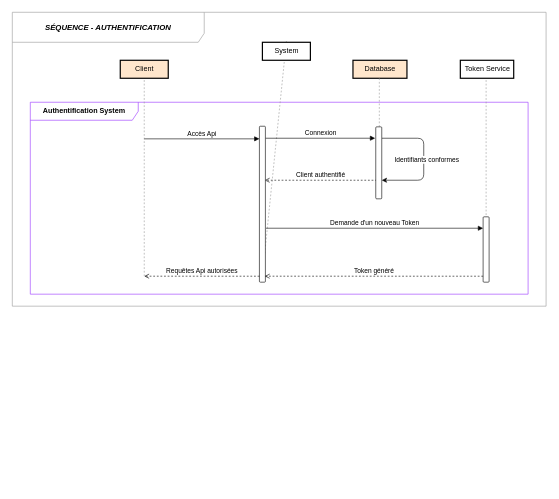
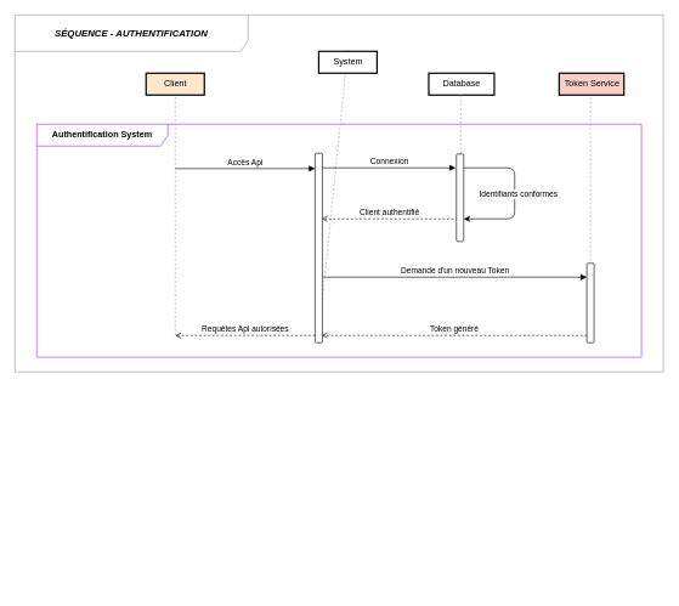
  <mxCell id="0" />
  <mxCell id="1" parent="0" />
  <mxCell id="2" value="&lt;div style=&quot;text-align: left&quot;&gt;&lt;span style=&quot;font-size: 13px&quot;&gt;&lt;b&gt;&lt;i&gt;SÉQUENCE - AUTHENTIFICATION&lt;/i&gt;&lt;/b&gt;&lt;/span&gt;&lt;br&gt;&lt;/div&gt;" style="shape=umlFrame;whiteSpace=wrap;html=1;gradientColor=none;swimlaneFillColor=#ffffff;width=320;height=50;strokeColor=#999999;" parent="1" vertex="1"><mxGeometry x="20" y="20" width="890" height="490" as="geometry" /></mxCell>
  <mxCell id="3" value="&lt;div style=&quot;text-align: left&quot;&gt;&lt;span style=&quot;background-color: rgb(255 , 255 , 255)&quot;&gt;&lt;b&gt;Authentification System&lt;/b&gt;&lt;/span&gt;&lt;/div&gt;" style="shape=umlFrame;whiteSpace=wrap;html=1;swimlaneFillColor=none;width=180;height=30;strokeColor=#9933FF;" parent="1" vertex="1"><mxGeometry x="50" y="170" width="830" height="320" as="geometry" /></mxCell>
  <mxCell id="4" value="" style="endArrow=none;dashed=1;html=1;exitX=0.4;exitY=1;exitDx=0;exitDy=0;exitPerimeter=0;entryX=0.5;entryY=0;entryDx=0;entryDy=0;strokeColor=#999999;" parent="1" source="18" target="16" edge="1"><mxGeometry width="50" height="50" relative="1" as="geometry"><mxPoint x="435" y="708" as="sourcePoint" /><mxPoint x="1025.118" y="129.765" as="targetPoint" /></mxGeometry></mxCell>
  <mxCell id="5" value="" style="endArrow=none;dashed=1;html=1;entryX=0.944;entryY=0.458;entryDx=0;entryDy=0;entryPerimeter=0;strokeColor=#999999;" parent="1" edge="1"><mxGeometry width="50" height="50" relative="1" as="geometry"><mxPoint x="240" y="460" as="sourcePoint" /><mxPoint x="239.986" y="127.502" as="targetPoint" /></mxGeometry></mxCell>
  <mxCell id="6" value="Client" style="html=1;rounded=0;perimeterSpacing=2;strokeWidth=2;fillColor=#ffe6cc;" parent="1" vertex="1"><mxGeometry x="200" y="100" width="80" height="30" as="geometry" /></mxCell>
- <mxCell id="7" value="Token Service" style="html=1;rounded=0;perimeterSpacing=2;strokeWidth=2;" parent="1" vertex="1"><mxGeometry x="767" y="100" width="89" height="30" as="geometry" /></mxCell>
+ <mxCell id="7" value="Token Service" style="html=1;rounded=0;perimeterSpacing=2;strokeWidth=2;fillColor=#f8cecc;" parent="1" vertex="1"><mxGeometry x="767" y="100" width="89" height="30" as="geometry" /></mxCell>
  <mxCell id="8" value="" style="endArrow=none;dashed=1;html=1;exitX=0.5;exitY=0.083;exitDx=0;exitDy=0;exitPerimeter=0;strokeColor=#999999;" parent="1" source="21" edge="1"><mxGeometry width="50" height="50" relative="1" as="geometry"><mxPoint y="531.1" as="sourcePoint" x="810" /><mxPoint y="130" as="targetPoint" x="810" /></mxGeometry></mxCell>
  <mxCell id="9" value="Accès Api" style="html=1;verticalAlign=bottom;endArrow=block;fontSize=11;" parent="1" target="18" edge="1"><mxGeometry width="80" relative="1" as="geometry"><mxPoint x="240" y="231" as="sourcePoint" /><mxPoint x="431.5" y="230" as="targetPoint" /></mxGeometry></mxCell>
  <mxCell id="10" value="" style="edgeStyle=elbowEdgeStyle;elbow=horizontal;endArrow=classic;html=1;" parent="1" edge="1"><mxGeometry width="50" height="50" relative="1" as="geometry"><mxPoint x="636" y="230" as="sourcePoint" /><mxPoint x="636" y="300" as="targetPoint" /><Array as="points"><mxPoint x="706" y="230" /><mxPoint x="716" y="200" /></Array></mxGeometry></mxCell>
  <mxCell id="11" value="&lt;span&gt;&lt;font style=&quot;font-size: 11px&quot;&gt;Identifiants conformes&lt;/font&gt;&lt;/span&gt;" style="edgeLabel;html=1;align=center;verticalAlign=middle;resizable=0;points=[];labelBackgroundColor=#FFFFFF;" parent="10" vertex="1" connectable="0"><mxGeometry x="0.595" y="4" relative="1" as="geometry"><mxPoint x="31" y="-39" as="offset" /></mxGeometry></mxCell>
  <mxCell id="12" value="" style="endArrow=none;dashed=1;html=1;" parent="1" edge="1"><mxGeometry width="50" height="50" relative="1" as="geometry"><mxPoint y="810" as="sourcePoint" x="810" /><mxPoint y="810" as="targetPoint" x="810" /></mxGeometry></mxCell>
- <mxCell id="13" value="Database" style="html=1;rounded=0;perimeterSpacing=2;strokeWidth=2;fillColor=#ffe6cc;" vertex="1" parent="1"><mxGeometry x="588" y="100" width="90" height="30" as="geometry" /></mxCell>
+ <mxCell id="13" value="Database" style="html=1;rounded=0;perimeterSpacing=2;strokeWidth=2;" vertex="1" parent="1"><mxGeometry x="588" y="100" width="90" height="30" as="geometry" /></mxCell>
  <mxCell id="14" value="Connexion" style="html=1;verticalAlign=bottom;endArrow=block;fontSize=11;entryX=-0.1;entryY=0.158;entryDx=0;entryDy=0;entryPerimeter=0;" edge="1" parent="1" target="19"><mxGeometry width="80" relative="1" as="geometry"><mxPoint x="442" y="230" as="sourcePoint" /><mxPoint x="600" y="230" as="targetPoint" /></mxGeometry></mxCell>
  <mxCell id="15" value="" style="endArrow=none;dashed=1;html=1;strokeColor=#999999;" edge="1" parent="1" source="19"><mxGeometry width="50" height="50" relative="1" as="geometry"><mxPoint x="630" y="706" as="sourcePoint" /><mxPoint x="631.943" y="130" as="targetPoint" /></mxGeometry></mxCell>
  <mxCell id="16" value="System" style="html=1;rounded=0;perimeterSpacing=2;strokeWidth=2;" parent="1" vertex="1"><mxGeometry x="437" y="70" width="80" height="30" as="geometry" /></mxCell>
  <mxCell id="17" value="Client authentifié" style="html=1;verticalAlign=bottom;endArrow=open;fontSize=11;endFill=0;exitX=0.2;exitY=0.256;exitDx=0;exitDy=0;exitPerimeter=0;dashed=1;" edge="1" parent="1"><mxGeometry width="80" relative="1" as="geometry"><mxPoint x="628" y="300.04" as="sourcePoint" /><mxPoint x="441" y="300" as="targetPoint" /><Array as="points" /></mxGeometry></mxCell>
  <mxCell id="18" value="" style="html=1;points=[];perimeter=orthogonalPerimeter;rounded=1;gradientColor=none;" parent="1" vertex="1"><mxGeometry x="432" y="210" width="10" height="260" as="geometry" /></mxCell>
  <mxCell id="19" value="" style="html=1;points=[];perimeter=orthogonalPerimeter;rounded=1;gradientColor=none;" vertex="1" parent="1"><mxGeometry x="626" y="211" width="10" height="120" as="geometry" /></mxCell>
  <mxCell id="20" value="Demande d'un nouveau Token" style="html=1;verticalAlign=bottom;endArrow=block;fontSize=11;" edge="1" parent="1" target="21"><mxGeometry width="80" relative="1" as="geometry"><mxPoint x="443" y="380.04" as="sourcePoint" /><mxPoint x="626" y="380" as="targetPoint" /></mxGeometry></mxCell>
  <mxCell id="21" value="" style="html=1;points=[];perimeter=orthogonalPerimeter;rounded=1;gradientColor=none;" vertex="1" parent="1"><mxGeometry x="805" y="361" width="10" height="109" as="geometry" /></mxCell>
  <mxCell id="22" value="Token généré" style="html=1;verticalAlign=bottom;endArrow=open;fontSize=11;endFill=0;exitX=0.2;exitY=0.256;exitDx=0;exitDy=0;exitPerimeter=0;dashed=1;" edge="1" parent="1"><mxGeometry width="80" relative="1" as="geometry"><mxPoint x="805" y="460.04" as="sourcePoint" /><mxPoint x="441" y="460" as="targetPoint" /><Array as="points" /></mxGeometry></mxCell>
  <mxCell id="23" value="Requêtes Api autorisées" style="html=1;verticalAlign=bottom;endArrow=open;fontSize=11;endFill=0;exitX=0.2;exitY=0.256;exitDx=0;exitDy=0;exitPerimeter=0;dashed=1;" edge="1" parent="1"><mxGeometry width="80" relative="1" as="geometry"><mxPoint x="432" y="460.04" as="sourcePoint" /><mxPoint x="240" y="460" as="targetPoint" /><Array as="points" /></mxGeometry></mxCell>
